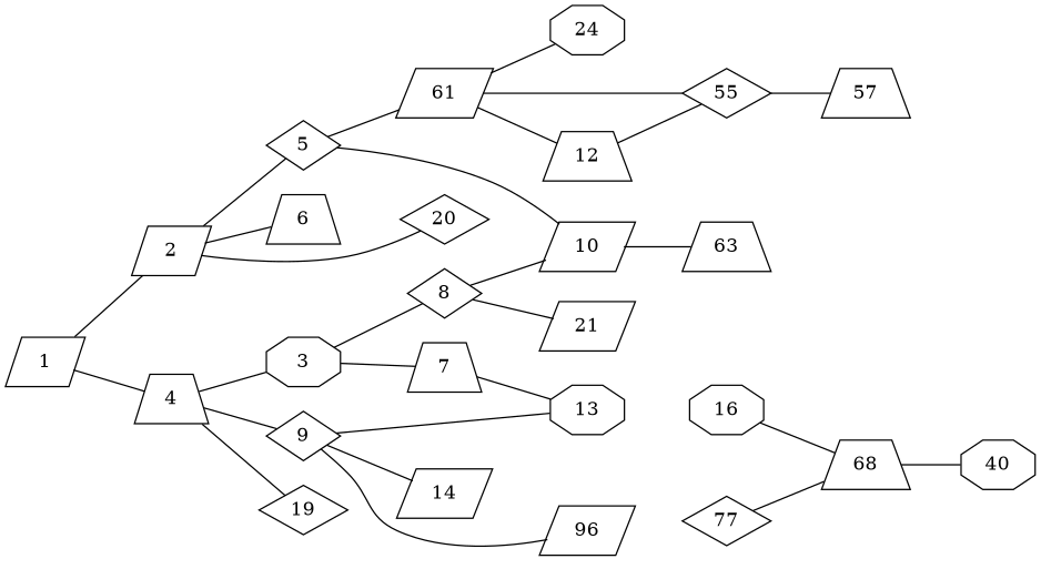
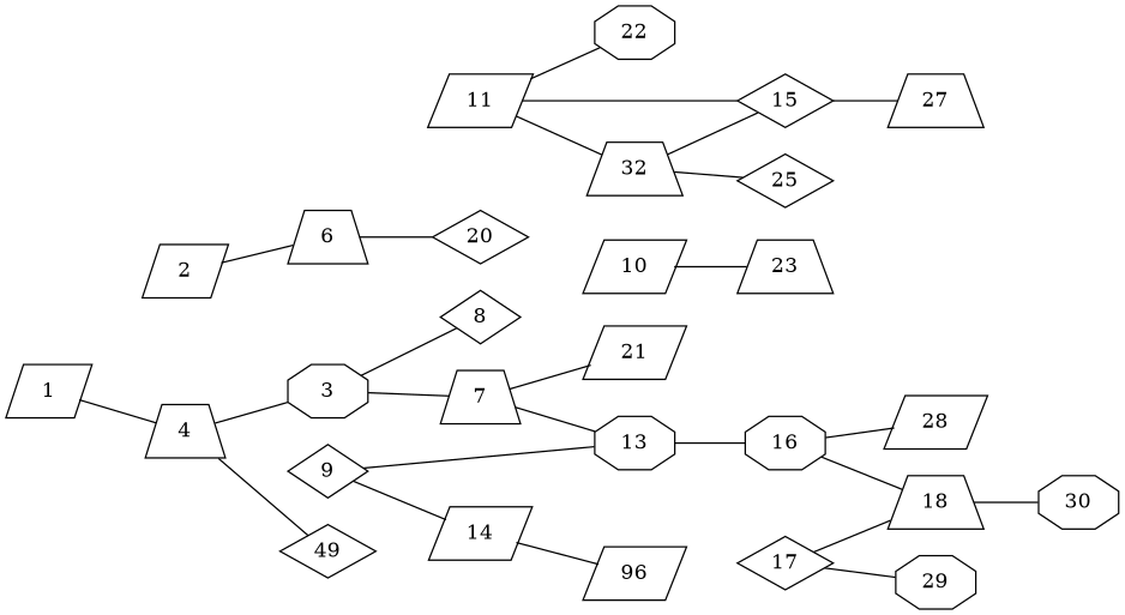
  graph {
    rankdir=LR
    node [chem=C shape=parallelogram]
    edge [valence=1]
    1
    2
    4 [shape=trapezium]
-   5 [shape=diamond]
    6 [shape=trapezium]
    3 [shape=octagon]
    7 [shape=trapezium]
    8 [shape=diamond]
    9 [shape=diamond]
-   19 [chem=H shape=diamond]
+   19 [chem=H shape=diamond label=49]
    10
-   11 [label=61]
+   11
    20 [chem=H shape=diamond]
    13 [shape=octagon]
    21 [chem=H]
    14
-   23 [chem=H shape=trapezium label=63]
-   12 [shape=trapezium]
-   15 [shape=diamond label=55]
-   24 [chem=H shape=octagon]
+   23 [chem=H shape=trapezium]
+   12 [shape=trapezium label=32]
+   15 [shape=diamond]
+   24 [chem=H shape=octagon label=22]
+   25 [chem=H shape=diamond]
    16 [shape=octagon]
    n23 [chem=H label=96]
-   27 [chem=H shape=trapezium label=57]
-   18 [shape=trapezium label=68]
-   17 [shape=diamond label=77]
-   30 [chem=H shape=octagon label=40]
-   1 -- 2 [valence=2]
+   27 [chem=H shape=trapezium]
+   18 [shape=trapezium]
+   28 [chem=H]
+   17 [shape=diamond]
+   29 [chem=H shape=octagon]
+   30 [chem=H shape=octagon]
    1 -- 4
-   2 -- 5
    2 -- 6
    4 -- 3
-   4 -- 9 [valence=2]
    4 -- 19
-   5 -- 10 [valence=2]
-   5 -- 11
-   2 -- 20
+   6 -- 20
    3 -- 7
    3 -- 8 [valence=2]
    7 -- 13 [valence=2]
-   8 -- 21
-   8 -- 10
+   7 -- 21
    9 -- 13
    9 -- 14
    10 -- 23
    11 -- 12 [valence=2]
    11 -- 15 [valence=2]
    11 -- 24
-   9 -- n23
+   13 -- 16
+   14 -- n23
    12 -- 15
+   12 -- 25
    15 -- 27
    16 -- 18 [valence=2]
+   16 -- 28
    18 -- 30
    17 -- 18
+   17 -- 29
  }
